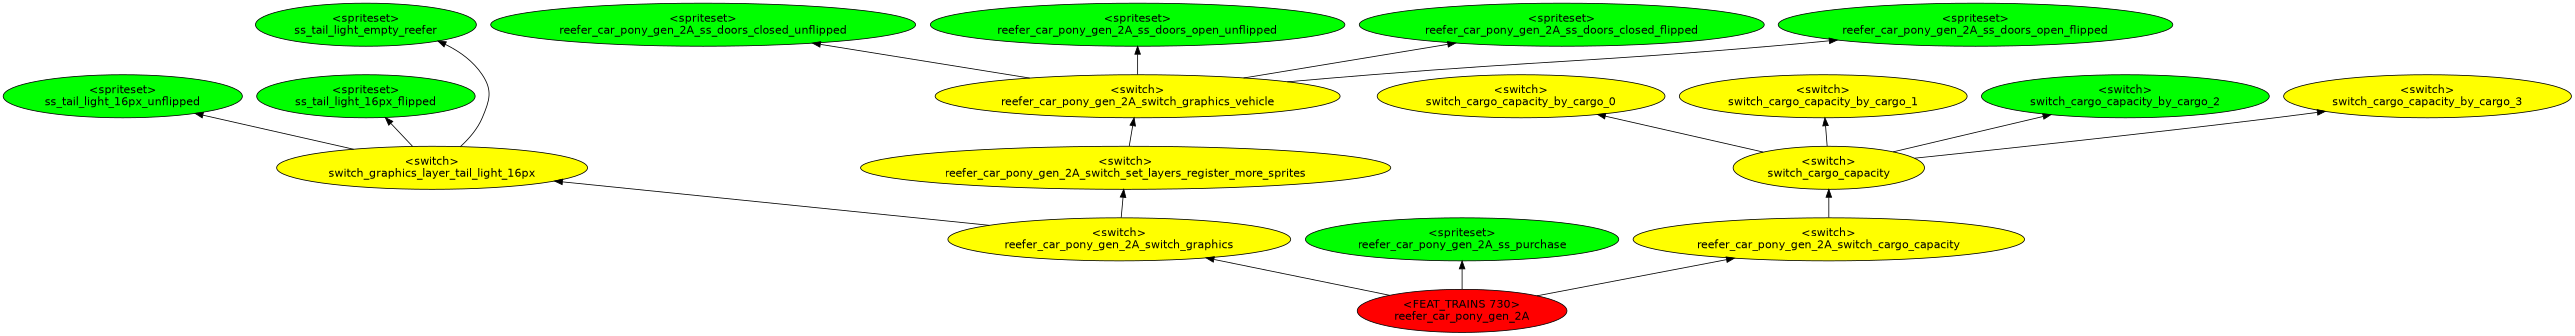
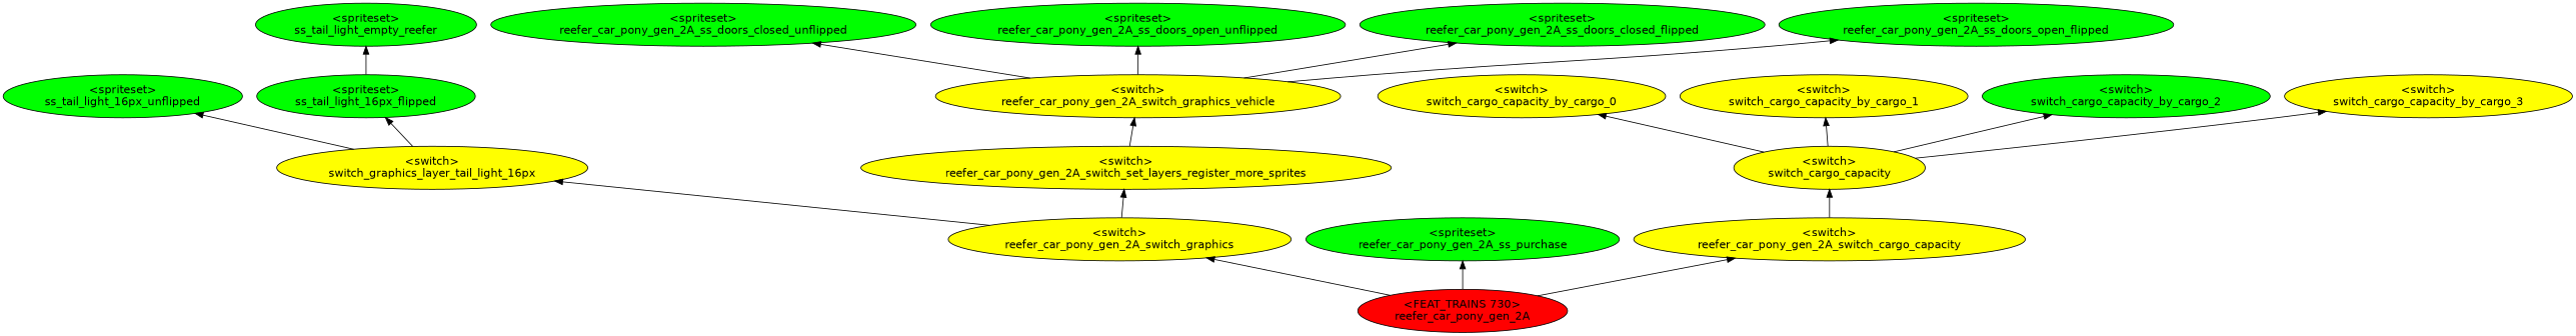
  digraph {
    fontname="DejaVu Sans"
    rankdir=BT
    node [fillcolor=green fontname="DejaVu Sans" style=filled]
    edge [fontname="DejaVu Sans"]
    n1 [label="<spriteset>\nss_tail_light_16px_unflipped"]
    n2 [label="<spriteset>\nss_tail_light_16px_flipped"]
    n3 [label="<spriteset>\nss_tail_light_empty_reefer"]
    n4 [fillcolor=yellow label="<switch>\nswitch_graphics_layer_tail_light_16px"]
    n5 [fillcolor=yellow label="<switch>\nswitch_cargo_capacity_by_cargo_0"]
    n6 [fillcolor=yellow label="<switch>\nswitch_cargo_capacity_by_cargo_1"]
    n7 [label="<switch>\nswitch_cargo_capacity_by_cargo_2"]
    n8 [fillcolor=yellow label="<switch>\nswitch_cargo_capacity_by_cargo_3"]
    n9 [fillcolor=yellow label="<switch>\nswitch_cargo_capacity"]
    n10 [label="<spriteset>\nreefer_car_pony_gen_2A_ss_doors_closed_unflipped"]
    n11 [label="<spriteset>\nreefer_car_pony_gen_2A_ss_doors_open_unflipped"]
    n12 [label="<spriteset>\nreefer_car_pony_gen_2A_ss_doors_closed_flipped"]
    n13 [label="<spriteset>\nreefer_car_pony_gen_2A_ss_doors_open_flipped"]
    n14 [fillcolor=yellow label="<switch>\nreefer_car_pony_gen_2A_switch_graphics_vehicle"]
    n15 [fillcolor=yellow label="<switch>\nreefer_car_pony_gen_2A_switch_set_layers_register_more_sprites"]
    n16 [fillcolor=yellow label="<switch>\nreefer_car_pony_gen_2A_switch_graphics"]
    n17 [label="<spriteset>\nreefer_car_pony_gen_2A_ss_purchase"]
    n18 [fillcolor=yellow label="<switch>\nreefer_car_pony_gen_2A_switch_cargo_capacity"]
    n19 [fillcolor=red label="<FEAT_TRAINS 730>\nreefer_car_pony_gen_2A"]
    n4 -> n1
    n4 -> n2
-   n4 -> n3
+   n2 -> n3
    n9 -> n5
    n9 -> n6
    n9 -> n7
    n9 -> n8
    n14 -> n10
    n14 -> n11
    n14 -> n12
    n14 -> n13
    n15 -> n14
    n16 -> n4
    n16 -> n15
    n18 -> n9
    n19 -> n16
    n19 -> n17
    n19 -> n18
  }
